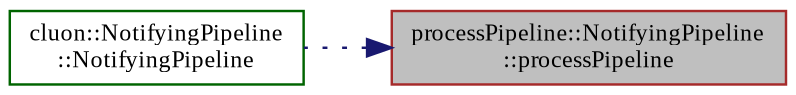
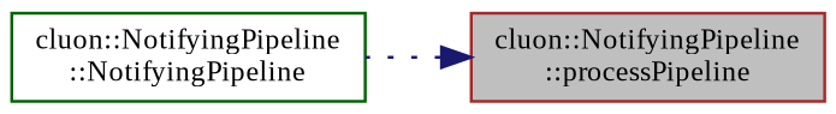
  digraph {
    rankdir=RL
    fontname="Liberation Serif"
    node [fontname="Liberation Serif" fontsize=10 shape=record style=filled]
-   n1 [color=brown fillcolor=grey75 fontcolor=black height=0.2 label="processPipeline::NotifyingPipeline\l::processPipeline" width=0.4]
+   n1 [color=brown fillcolor=grey75 fontcolor=black height=0.2 label="cluon::NotifyingPipeline\l::processPipeline" width=0.4]
    n2 [color=darkgreen fillcolor=white height=0.2 label="cluon::NotifyingPipeline\l::NotifyingPipeline" width=0.4]
    n1 -> n2 [color=midnightblue dir=back fontname="Liberation Serif" fontsize=10 labelfontname=Helvetica labelfontsize=10 style=dotted]
  }
